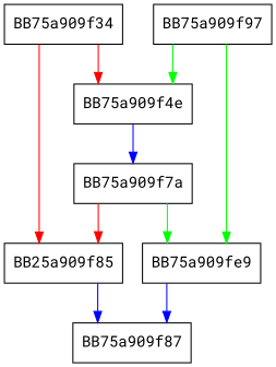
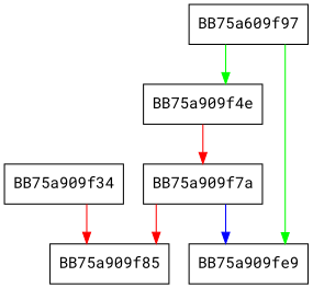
  digraph {
    fontname="Roboto Mono"
    splines=ortho
    node [fontname="Roboto Mono" shape=box]
    edge [color=red fontname="Roboto Mono"]
    BB75a909f34
-   BB75a909f85 [label=BB25a909f85]
+   BB75a909f85
    BB75a909f4e
-   BB75a909f87
    BB75a909f7a
-   BB75a909f97
+   BB75a909f97 [label=BB75a609f97]
    BB75a909fe9
    BB75a909f34 -> BB75a909f85
-   BB75a909f34 -> BB75a909f4e
-   BB75a909f85 -> BB75a909f87 [color=blue]
-   BB75a909f4e -> BB75a909f7a [color=blue]
+   BB75a909f4e -> BB75a909f7a
    BB75a909f7a -> BB75a909f85
-   BB75a909f7a -> BB75a909fe9 [color=green]
+   BB75a909f7a -> BB75a909fe9 [color=blue]
    BB75a909f97 -> BB75a909f4e [color=green]
    BB75a909f97 -> BB75a909fe9 [color=green]
-   BB75a909fe9 -> BB75a909f87 [color=blue]
  }
